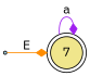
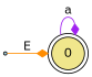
  digraph {
    rankdir=LR
    fontname="IBM Plex Sans"
    node [style=filled fontname="IBM Plex Sans"]
    edge [arrowhead=diamond fontname="IBM Plex Sans"]
-   0 [shape=doublecircle fillcolor=khaki label=7]
+   0 [shape=doublecircle fillcolor=khaki]
    s [shape=point fillcolor=lightblue]
    0 -> 0 [label=a color=purple]
    s -> 0 [label=E color=darkorange]
  }
